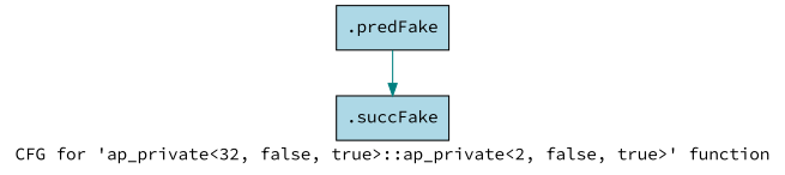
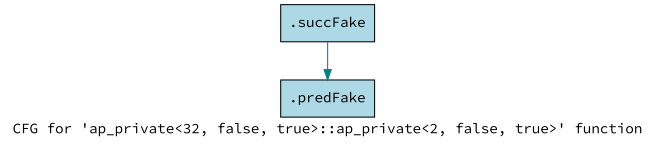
  digraph {
    label="CFG for 'ap_private\<32, false, true\>::ap_private\<2, false, true\>' function"
    fontname="Source Code Pro"
    node [shape=record style=filled fillcolor=lightblue fontname="Source Code Pro"]
    n1 [label="{.predFake}"]
    n2 [filename="/mnt/xilinx/Vitis_HLS/2021.2/include/etc/ap_private.h" label="{.succFake}" linenumber=1723]
-   n1 -> n2 [execusionnum=0 filename="/mnt/xilinx/Vitis_HLS/2021.2/include/etc/ap_private.h" color=teal fontname="Source Code Pro"]
+   n2 -> n1 [execusionnum=0 filename="/mnt/xilinx/Vitis_HLS/2021.2/include/etc/ap_private.h" color=teal fontname="Source Code Pro"]
  }
